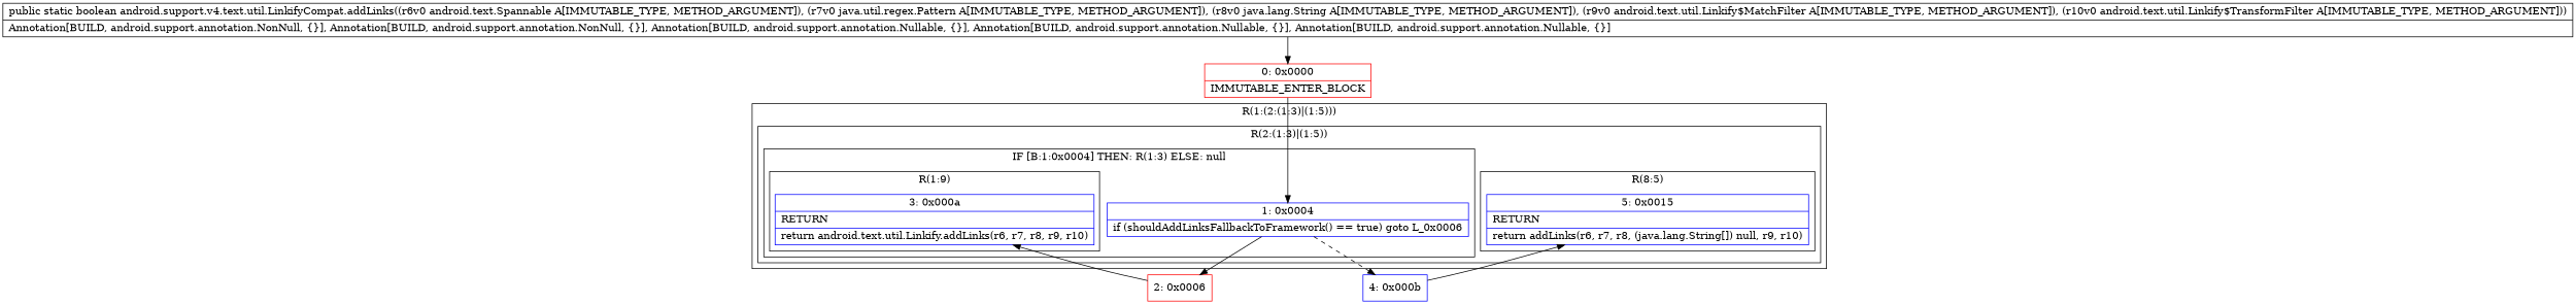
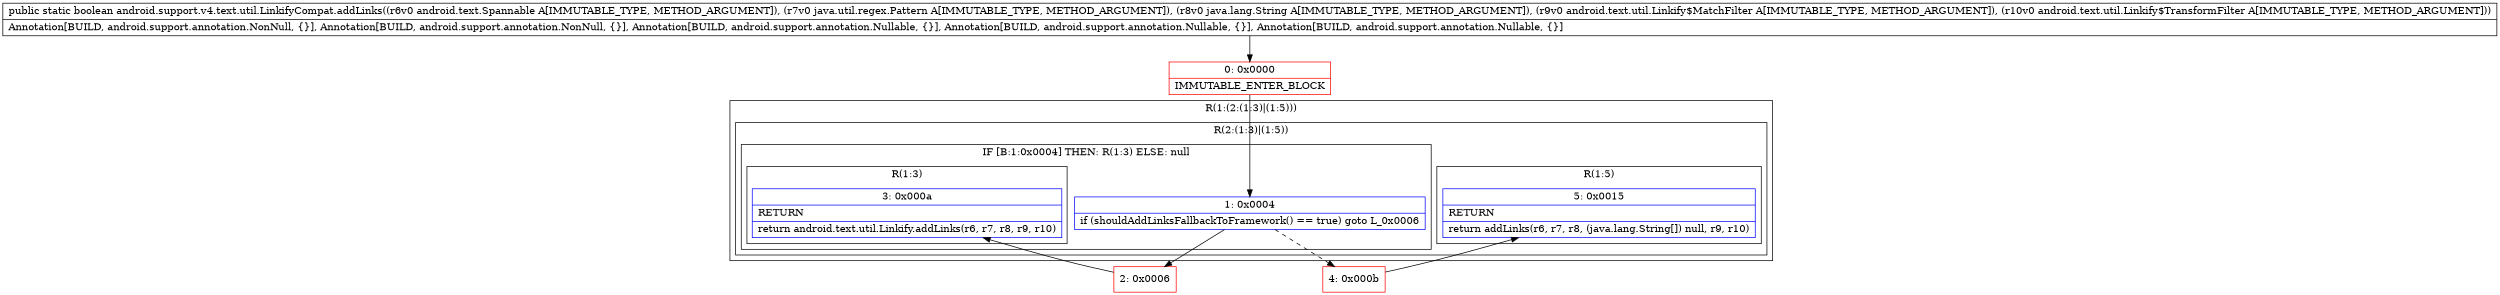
  digraph {
    fontname="DejaVu Serif"
    node [color=blue fontname="DejaVu Serif" shape=record]
    edge [fontname="DejaVu Serif"]
    n1 [label="{3\:\ 0x000a|RETURN\l|return android.text.util.Linkify.addLinks(r6, r7, r8, r9, r10)\l}"]
    n2 [label="{1\:\ 0x0004|if (shouldAddLinksFallbackToFramework() == true) goto L_0x0006\l}"]
    n3 [label="{5\:\ 0x0015|RETURN\l|return addLinks(r6, r7, r8, (java.lang.String[]) null, r9, r10)\l}"]
    n4 [color=red label="{2\:\ 0x0006}"]
-   n5 [label="{4\:\ 0x000b}"]
+   n5 [color=red label="{4\:\ 0x000b}"]
    n6 [color=red label="{0\:\ 0x0000|IMMUTABLE_ENTER_BLOCK\l}"]
    n7 [label="{public static boolean android.support.v4.text.util.LinkifyCompat.addLinks((r6v0 android.text.Spannable A[IMMUTABLE_TYPE, METHOD_ARGUMENT]), (r7v0 java.util.regex.Pattern A[IMMUTABLE_TYPE, METHOD_ARGUMENT]), (r8v0 java.lang.String A[IMMUTABLE_TYPE, METHOD_ARGUMENT]), (r9v0 android.text.util.Linkify$MatchFilter A[IMMUTABLE_TYPE, METHOD_ARGUMENT]), (r10v0 android.text.util.Linkify$TransformFilter A[IMMUTABLE_TYPE, METHOD_ARGUMENT]))  | Annotation[BUILD, android.support.annotation.NonNull, \{\}], Annotation[BUILD, android.support.annotation.NonNull, \{\}], Annotation[BUILD, android.support.annotation.Nullable, \{\}], Annotation[BUILD, android.support.annotation.Nullable, \{\}], Annotation[BUILD, android.support.annotation.Nullable, \{\}]\l}" color=""]
    subgraph cluster_1 {
      label="R(1:(2:(1:3)|(1:5)))"
      subgraph cluster_2 {
        label="R(2:(1:3)|(1:5))"
        subgraph cluster_3 {
          label="IF [B:1:0x0004] THEN: R(1:3) ELSE: null"
          n2
          subgraph cluster_4 {
-           label="R(1:9)"
+           label="R(1:3)"
            n1
          }
        }
        subgraph cluster_5 {
-         label="R(8:5)"
+         label="R(1:5)"
          n3
        }
      }
    }
    n2 -> n4
    n2 -> n5 [style=dashed]
    n4 -> n1
    n5 -> n3
    n6 -> n2
    n7 -> n6
  }
